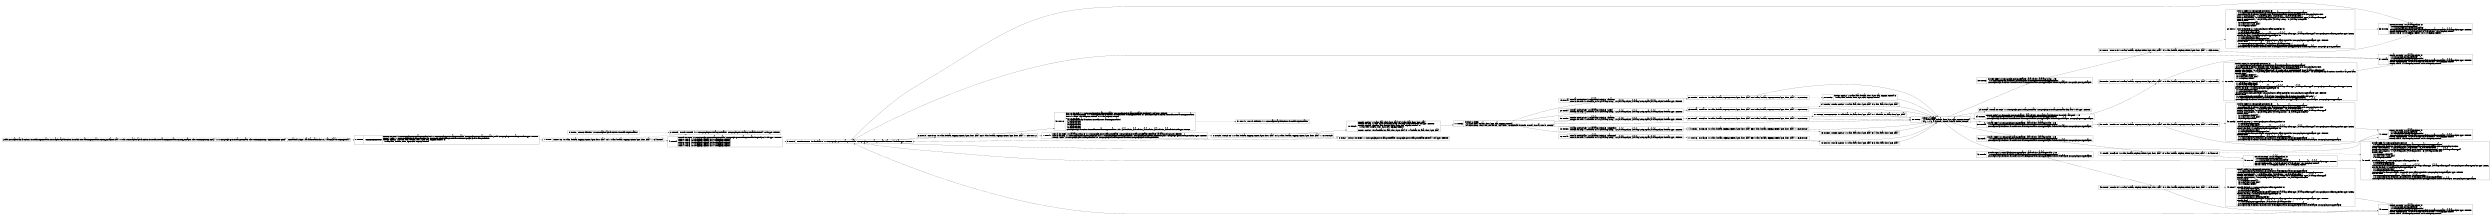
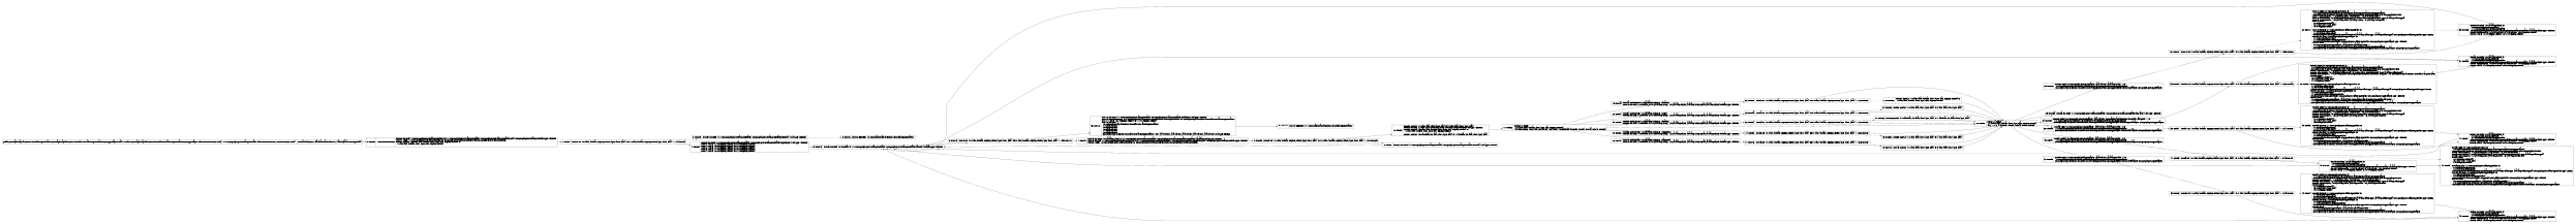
  digraph {
    rankdir=LR
    node [shape=record]
    n1 [label="{0\:\ 0x0000|MTH_ENTER_BLOCK\l|0x0000: INVOKE  (r0 I:com.google.gson.stream.JsonToken) = (r11 I:com.google.gson.stream.JsonReader) com.google.gson.stream.JsonReader.peek():com.google.gson.stream.JsonToken type: VIRTUAL \l0x0004: SGET  (r1 I:com.google.gson.stream.JsonToken) =  com.google.gson.stream.JsonToken.NULL com.google.gson.stream.JsonToken \l0x0006: CONST  (r2 I:?[int, float, boolean, short, byte, char, OBJECT, ARRAY]) = \l  (0 ?[int, float, boolean, short, byte, char, OBJECT, ARRAY])\l \l}"]
    n2 [label="{1\:\ 0x0007|0x0007: IF  (r0 I:?[int, boolean, OBJECT, ARRAY, byte, short, char]) != (r1 I:?[int, boolean, OBJECT, ARRAY, byte, short, char])  \-\> B:4:0x000d \l}"]
    n3 [label="{2\:\ 0x0009|0x0009: INVOKE  (r11 I:com.google.gson.stream.JsonReader) com.google.gson.stream.JsonReader.nextNull():void type: VIRTUAL \l}"]
    n4 [label="{4\:\ 0x000d|0x000d: INVOKE  (r11 I:com.google.gson.stream.JsonReader) com.google.gson.stream.JsonReader.beginObject():void type: VIRTUAL \l0x0010: MOVE  (r4 I:?[OBJECT, ARRAY]) = (r2 I:?[OBJECT, ARRAY]) \l0x0011: MOVE  (r5 I:?[OBJECT, ARRAY]) = (r4 I:?[OBJECT, ARRAY]) \l0x0012: MOVE  (r6 I:?[OBJECT, ARRAY]) = (r5 I:?[OBJECT, ARRAY]) \l0x0013: MOVE  (r7 I:?[OBJECT, ARRAY]) = (r6 I:?[OBJECT, ARRAY]) \l0x0014: MOVE  (r8 I:?[OBJECT, ARRAY]) = (r7 I:?[OBJECT, ARRAY]) \l}"]
    n5 [label="{3\:\ 0x000c|0x000c: RETURN  (r2 I:com.mapbox.api.directions.v5.models.LegAnnotation) \l}"]
    n6 [label="{5\:\ 0x0015|0x0015: INVOKE  (r0 I:boolean) = (r11 I:com.google.gson.stream.JsonReader) com.google.gson.stream.JsonReader.hasNext():boolean type: VIRTUAL \l}"]
    n7 [label="{6\:\ 0x0019|0x0019: IF  (r0 I:?[int, boolean, OBJECT, ARRAY, byte, short, char]) == (0 ?[int, boolean, OBJECT, ARRAY, byte, short, char])  \-\> B:50:0x0112 \l}"]
    n8 [label="{7\:\ 0x001b|0x001b: INVOKE  (r0 I:java.lang.String) = (r11 I:com.google.gson.stream.JsonReader) com.google.gson.stream.JsonReader.nextName():java.lang.String type: VIRTUAL \l0x001f: INVOKE  (r1 I:com.google.gson.stream.JsonToken) = (r11 I:com.google.gson.stream.JsonReader) com.google.gson.stream.JsonReader.peek():com.google.gson.stream.JsonToken type: VIRTUAL \l0x0023: SGET  (r2 I:com.google.gson.stream.JsonToken) =  com.google.gson.stream.JsonToken.NULL com.google.gson.stream.JsonToken \l}"]
    n9 [label="{50\:\ 0x0112|0x0112: INVOKE  (r11 I:com.google.gson.stream.JsonReader) com.google.gson.stream.JsonReader.endObject():void type: VIRTUAL \l0x0115: NEW_INSTANCE  (r11 I:com.mapbox.api.directions.v5.models.AutoValue_LegAnnotation) =  com.mapbox.api.directions.v5.models.AutoValue_LegAnnotation \l0x0117: MOVE  (r3 I:?[OBJECT, ARRAY]) = (r11 I:?[OBJECT, ARRAY]) \l0x0118: INVOKE  \l  (r3 I:com.mapbox.api.directions.v5.models.AutoValue_LegAnnotation)\l  (r4 I:java.util.List)\l  (r5 I:java.util.List)\l  (r6 I:java.util.List)\l  (r7 I:java.util.List)\l  (r8 I:java.util.List)\l com.mapbox.api.directions.v5.models.AutoValue_LegAnnotation.\<init\>(java.util.List, java.util.List, java.util.List, java.util.List, java.util.List):void type: DIRECT \l}"]
    n10 [label="{8\:\ 0x0025|0x0025: IF  (r1 I:?[int, boolean, OBJECT, ARRAY, byte, short, char]) != (r2 I:?[int, boolean, OBJECT, ARRAY, byte, short, char])  \-\> B:10:0x002b \l}"]
    n11 [label="{51\:\ 0x011b|0x011b: RETURN  (r11 I:com.mapbox.api.directions.v5.models.LegAnnotation) \l}"]
    n12 [label="{9\:\ 0x0027|0x0027: INVOKE  (r11 I:com.google.gson.stream.JsonReader) com.google.gson.stream.JsonReader.nextNull():void type: VIRTUAL \l}"]
    n13 [label="{10\:\ 0x002b|0x002b: CONST  (r1 I:?[int, float, short, byte, char]) = (\-1 ?[int, float, short, byte, char]) \l0x002c: INVOKE  (r2 I:int) = (r0 I:java.lang.String) java.lang.String.hashCode():int type: VIRTUAL \l0x0030: CONST  (r3 I:?[int, float, boolean, short, byte, char, OBJECT, ARRAY]) = \l  (0 ?[int, float, boolean, short, byte, char, OBJECT, ARRAY])\l \l0x0031: CONST  (r9 I:?[boolean, int, float, short, byte, char]) = (1 ?[boolean, int, float, short, byte, char]) \l}"]
    n14 [label="{11\:\ 0x0032|0x0032: SWITCH  \l  (r2 I:?[int, float, boolean, short, byte, char, OBJECT, ARRAY])\l k:[\-1992012396, 109641799, 288459765, 426449251, 1616533543] t:[0x005e, 0x0054, 0x004a, 0x0040, 0x0036] \l}"]
    n15 [label="{13\:\ 0x0036|0x0036: CONST_STR  (r2 I:java.lang.String) =  \"congestion\" \l0x0038: INVOKE  (r0 I:boolean) = (r0 I:java.lang.String), (r2 I:java.lang.Object) java.lang.String.equals(java.lang.Object):boolean type: VIRTUAL \l}"]
    n16 [label="{16\:\ 0x0040|0x0040: CONST_STR  (r2 I:java.lang.String) =  \"maxspeed\" \l0x0042: INVOKE  (r0 I:boolean) = (r0 I:java.lang.String), (r2 I:java.lang.Object) java.lang.String.equals(java.lang.Object):boolean type: VIRTUAL \l}"]
    n17 [label="{19\:\ 0x004a|0x004a: CONST_STR  (r2 I:java.lang.String) =  \"distance\" \l0x004c: INVOKE  (r0 I:boolean) = (r0 I:java.lang.String), (r2 I:java.lang.Object) java.lang.String.equals(java.lang.Object):boolean type: VIRTUAL \l}"]
    n18 [label="{22\:\ 0x0054|0x0054: CONST_STR  (r2 I:java.lang.String) =  \"speed\" \l0x0056: INVOKE  (r0 I:boolean) = (r0 I:java.lang.String), (r2 I:java.lang.Object) java.lang.String.equals(java.lang.Object):boolean type: VIRTUAL \l}"]
    n19 [label="{25\:\ 0x005e|0x005e: CONST_STR  (r2 I:java.lang.String) =  \"duration\" \l0x0060: INVOKE  (r0 I:boolean) = (r0 I:java.lang.String), (r2 I:java.lang.Object) java.lang.String.equals(java.lang.Object):boolean type: VIRTUAL \l}"]
    n20 [label="{28\:\ 0x0067|0x0067: SWITCH  \l  (r1 I:?[int, float, boolean, short, byte, char, OBJECT, ARRAY])\l k:[0, 1, 2, 3, 4] t:[0x00f1, 0x00d0, 0x00af, 0x008e, 0x006e] \l}"]
    n21 [label="{14\:\ 0x003c|0x003c: IF  (r0 I:?[int, boolean, OBJECT, ARRAY, byte, short, char]) == (0 ?[int, boolean, OBJECT, ARRAY, byte, short, char])  \-\> B:28:0x0067 \l}"]
    n22 [label="{17\:\ 0x0046|0x0046: IF  (r0 I:?[int, boolean, OBJECT, ARRAY, byte, short, char]) == (0 ?[int, boolean, OBJECT, ARRAY, byte, short, char])  \-\> B:28:0x0067 \l}"]
    n23 [label="{20\:\ 0x0050|0x0050: IF  (r0 I:?[int, boolean, OBJECT, ARRAY, byte, short, char]) == (0 ?[int, boolean, OBJECT, ARRAY, byte, short, char])  \-\> B:28:0x0067 \l}"]
    n24 [label="{23\:\ 0x005a|0x005a: IF  (r0 I:?[int, boolean, OBJECT, ARRAY, byte, short, char]) == (0 ?[int, boolean, OBJECT, ARRAY, byte, short, char])  \-\> B:28:0x0067 \l}"]
    n25 [label="{26\:\ 0x0064|0x0064: IF  (r0 I:?[int, boolean, OBJECT, ARRAY, byte, short, char]) == (0 ?[int, boolean, OBJECT, ARRAY, byte, short, char])  \-\> B:28:0x0067 \l}"]
    n26 [label="{29\:\ 0x006a|0x006a: INVOKE  (r11 I:com.google.gson.stream.JsonReader) com.google.gson.stream.JsonReader.skipValue():void type: VIRTUAL \l}"]
    n27 [label="{30\:\ 0x006e|0x006e: IGET  (r0 I:com.google.gson.TypeAdapter\<java.util.List\<java.lang.String\>\>) = \l  (r10 I:com.mapbox.api.directions.v5.models.AutoValue_LegAnnotation$GsonTypeAdapter)\l com.mapbox.api.directions.v5.models.AutoValue_LegAnnotation.GsonTypeAdapter.list__string_adapter com.google.gson.TypeAdapter \l}"]
    n28 [label="{34\:\ 0x008e|0x008e: IGET  (r0 I:com.google.gson.TypeAdapter\<java.util.List\<com.mapbox.api.directions.v5.models.MaxSpeed\>\>) = \l  (r10 I:com.mapbox.api.directions.v5.models.AutoValue_LegAnnotation$GsonTypeAdapter)\l com.mapbox.api.directions.v5.models.AutoValue_LegAnnotation.GsonTypeAdapter.list__maxSpeed_adapter com.google.gson.TypeAdapter \l}"]
    n29 [label="{38\:\ 0x00af|0x00af: IGET  (r0 I:com.google.gson.TypeAdapter\<java.util.List\<java.lang.Double\>\>) = \l  (r10 I:com.mapbox.api.directions.v5.models.AutoValue_LegAnnotation$GsonTypeAdapter)\l com.mapbox.api.directions.v5.models.AutoValue_LegAnnotation.GsonTypeAdapter.list__double_adapter com.google.gson.TypeAdapter \l}"]
    n30 [label="{42\:\ 0x00d0|0x00d0: IGET  (r0 I:com.google.gson.TypeAdapter\<java.util.List\<java.lang.Double\>\>) = \l  (r10 I:com.mapbox.api.directions.v5.models.AutoValue_LegAnnotation$GsonTypeAdapter)\l com.mapbox.api.directions.v5.models.AutoValue_LegAnnotation.GsonTypeAdapter.list__double_adapter com.google.gson.TypeAdapter \l}"]
    n31 [label="{46\:\ 0x00f1|0x00f1: IGET  (r0 I:com.google.gson.TypeAdapter\<java.util.List\<java.lang.Double\>\>) = \l  (r10 I:com.mapbox.api.directions.v5.models.AutoValue_LegAnnotation$GsonTypeAdapter)\l com.mapbox.api.directions.v5.models.AutoValue_LegAnnotation.GsonTypeAdapter.list__double_adapter com.google.gson.TypeAdapter \l}"]
    n32 [label="{15\:\ 0x003e|0x003e: CONST  (r1 I:?[int, float, short, byte, char]) = (4 ?[int, float, short, byte, char]) \l}"]
    n33 [label="{18\:\ 0x0048|0x0048: CONST  (r1 I:?[int, float, short, byte, char]) = (3 ?[int, float, short, byte, char]) \l}"]
    n34 [label="{21\:\ 0x0052|0x0052: CONST  (r1 I:?[int, float, boolean, short, byte, char, OBJECT, ARRAY]) = \l  (0 ?[int, float, boolean, short, byte, char, OBJECT, ARRAY])\l \l}"]
    n35 [label="{24\:\ 0x005c|0x005c: CONST  (r1 I:?[int, float, short, byte, char]) = (2 ?[int, float, short, byte, char]) \l}"]
    n36 [label="{27\:\ 0x0066|0x0066: CONST  (r1 I:?[boolean, int, float, short, byte, char]) = (1 ?[boolean, int, float, short, byte, char]) \l}"]
    n37 [label="{31\:\ 0x0070|0x0070: IF  (r0 I:?[int, boolean, OBJECT, ARRAY, byte, short, char]) != (0 ?[int, boolean, OBJECT, ARRAY, byte, short, char])  \-\> B:33:0x0086 \l}"]
    n38 [label="{35\:\ 0x0090|0x0090: IF  (r0 I:?[int, boolean, OBJECT, ARRAY, byte, short, char]) != (0 ?[int, boolean, OBJECT, ARRAY, byte, short, char])  \-\> B:37:0x00a6 \l}"]
    n39 [label="{39\:\ 0x00b1|0x00b1: IF  (r0 I:?[int, boolean, OBJECT, ARRAY, byte, short, char]) != (0 ?[int, boolean, OBJECT, ARRAY, byte, short, char])  \-\> B:41:0x00c7 \l}"]
    n40 [label="{43\:\ 0x00d2|0x00d2: IF  (r0 I:?[int, boolean, OBJECT, ARRAY, byte, short, char]) != (0 ?[int, boolean, OBJECT, ARRAY, byte, short, char])  \-\> B:45:0x00e8 \l}"]
    n41 [label="{47\:\ 0x00f3|0x00f3: IF  (r0 I:?[int, boolean, OBJECT, ARRAY, byte, short, char]) != (0 ?[int, boolean, OBJECT, ARRAY, byte, short, char])  \-\> B:49:0x0109 \l}"]
    n42 [label="{32\:\ 0x0072|0x0072: IGET  (r0 I:com.google.gson.Gson) = \l  (r10 I:com.mapbox.api.directions.v5.models.AutoValue_LegAnnotation$GsonTypeAdapter)\l com.mapbox.api.directions.v5.models.AutoValue_LegAnnotation.GsonTypeAdapter.gson com.google.gson.Gson \l0x0074: CONST_CLASS  (r1 I:java.lang.Class\<java.util.List\>) =  java.util.List.class \l0x0076: NEW_ARRAY  (r2 I:java.lang.reflect.Type[]) = (r9 I:int A[IMMUTABLE_TYPE]) type: java.lang.reflect.Type[] \l0x0078: CONST_CLASS  (r8 I:java.lang.Class\<java.lang.String\>) =  java.lang.String.class \l0x007a: APUT  \l  (r2 I:?[OBJECT, ARRAY][])\l  (r3 I:?[int, short, byte, char])\l  (r8 I:?[OBJECT, ARRAY])\l \l0x007c: INVOKE  (r1 I:com.google.gson.reflect.TypeToken) = \l  (r1 I:java.lang.reflect.Type)\l  (r2 I:java.lang.reflect.Type[])\l com.google.gson.reflect.TypeToken.getParameterized(java.lang.reflect.Type, java.lang.reflect.Type[]):com.google.gson.reflect.TypeToken type: STATIC \l0x0080: INVOKE  (r0 I:com.google.gson.TypeAdapter) = \l  (r0 I:com.google.gson.Gson)\l  (r1 I:com.google.gson.reflect.TypeToken)\l com.google.gson.Gson.getAdapter(com.google.gson.reflect.TypeToken):com.google.gson.TypeAdapter type: VIRTUAL \l0x0084: IPUT  \l  (r0 I:com.google.gson.TypeAdapter\<java.util.List\<java.lang.String\>\>)\l  (r10 I:com.mapbox.api.directions.v5.models.AutoValue_LegAnnotation$GsonTypeAdapter)\l com.mapbox.api.directions.v5.models.AutoValue_LegAnnotation.GsonTypeAdapter.list__string_adapter com.google.gson.TypeAdapter \l}"]
    n43 [label="{33\:\ 0x0086|0x0086: INVOKE  (r0 I:java.lang.Object) = \l  (r0 I:com.google.gson.TypeAdapter)\l  (r11 I:com.google.gson.stream.JsonReader)\l com.google.gson.TypeAdapter.read(com.google.gson.stream.JsonReader):java.lang.Object type: VIRTUAL \l0x008a: CHECK_CAST  (r0 I:java.util.List) = (java.util.List) (r0 I:?[OBJECT, ARRAY]) \l0x008c: MOVE  (r8 I:?[OBJECT, ARRAY]) = (r0 I:?[OBJECT, ARRAY]) \l}"]
    n44 [label="{36\:\ 0x0092|0x0092: IGET  (r0 I:com.google.gson.Gson) = \l  (r10 I:com.mapbox.api.directions.v5.models.AutoValue_LegAnnotation$GsonTypeAdapter)\l com.mapbox.api.directions.v5.models.AutoValue_LegAnnotation.GsonTypeAdapter.gson com.google.gson.Gson \l0x0094: CONST_CLASS  (r1 I:java.lang.Class\<java.util.List\>) =  java.util.List.class \l0x0096: NEW_ARRAY  (r2 I:java.lang.reflect.Type[]) = (r9 I:int A[IMMUTABLE_TYPE]) type: java.lang.reflect.Type[] \l0x0098: CONST_CLASS  (r7 I:java.lang.Class\<com.mapbox.api.directions.v5.models.MaxSpeed\>) =  com.mapbox.api.directions.v5.models.MaxSpeed.class \l0x009a: APUT  \l  (r2 I:?[OBJECT, ARRAY][])\l  (r3 I:?[int, short, byte, char])\l  (r7 I:?[OBJECT, ARRAY])\l \l0x009c: INVOKE  (r1 I:com.google.gson.reflect.TypeToken) = \l  (r1 I:java.lang.reflect.Type)\l  (r2 I:java.lang.reflect.Type[])\l com.google.gson.reflect.TypeToken.getParameterized(java.lang.reflect.Type, java.lang.reflect.Type[]):com.google.gson.reflect.TypeToken type: STATIC \l0x00a0: INVOKE  (r0 I:com.google.gson.TypeAdapter) = \l  (r0 I:com.google.gson.Gson)\l  (r1 I:com.google.gson.reflect.TypeToken)\l com.google.gson.Gson.getAdapter(com.google.gson.reflect.TypeToken):com.google.gson.TypeAdapter type: VIRTUAL \l0x00a4: IPUT  \l  (r0 I:com.google.gson.TypeAdapter\<java.util.List\<com.mapbox.api.directions.v5.models.MaxSpeed\>\>)\l  (r10 I:com.mapbox.api.directions.v5.models.AutoValue_LegAnnotation$GsonTypeAdapter)\l com.mapbox.api.directions.v5.models.AutoValue_LegAnnotation.GsonTypeAdapter.list__maxSpeed_adapter com.google.gson.TypeAdapter \l}"]
    n45 [label="{37\:\ 0x00a6|0x00a6: INVOKE  (r0 I:java.lang.Object) = \l  (r0 I:com.google.gson.TypeAdapter)\l  (r11 I:com.google.gson.stream.JsonReader)\l com.google.gson.TypeAdapter.read(com.google.gson.stream.JsonReader):java.lang.Object type: VIRTUAL \l0x00aa: CHECK_CAST  (r0 I:java.util.List) = (java.util.List) (r0 I:?[OBJECT, ARRAY]) \l0x00ac: MOVE  (r7 I:?[OBJECT, ARRAY]) = (r0 I:?[OBJECT, ARRAY]) \l}"]
    n46 [label="{40\:\ 0x00b3|0x00b3: IGET  (r0 I:com.google.gson.Gson) = \l  (r10 I:com.mapbox.api.directions.v5.models.AutoValue_LegAnnotation$GsonTypeAdapter)\l com.mapbox.api.directions.v5.models.AutoValue_LegAnnotation.GsonTypeAdapter.gson com.google.gson.Gson \l0x00b5: CONST_CLASS  (r1 I:java.lang.Class\<java.util.List\>) =  java.util.List.class \l0x00b7: NEW_ARRAY  (r2 I:java.lang.reflect.Type[]) = (r9 I:int A[IMMUTABLE_TYPE]) type: java.lang.reflect.Type[] \l0x00b9: CONST_CLASS  (r6 I:java.lang.Class\<java.lang.Double\>) =  java.lang.Double.class \l0x00bb: APUT  \l  (r2 I:?[OBJECT, ARRAY][])\l  (r3 I:?[int, short, byte, char])\l  (r6 I:?[OBJECT, ARRAY])\l \l0x00bd: INVOKE  (r1 I:com.google.gson.reflect.TypeToken) = \l  (r1 I:java.lang.reflect.Type)\l  (r2 I:java.lang.reflect.Type[])\l com.google.gson.reflect.TypeToken.getParameterized(java.lang.reflect.Type, java.lang.reflect.Type[]):com.google.gson.reflect.TypeToken type: STATIC \l0x00c1: INVOKE  (r0 I:com.google.gson.TypeAdapter) = \l  (r0 I:com.google.gson.Gson)\l  (r1 I:com.google.gson.reflect.TypeToken)\l com.google.gson.Gson.getAdapter(com.google.gson.reflect.TypeToken):com.google.gson.TypeAdapter type: VIRTUAL \l0x00c5: IPUT  \l  (r0 I:com.google.gson.TypeAdapter\<java.util.List\<java.lang.Double\>\>)\l  (r10 I:com.mapbox.api.directions.v5.models.AutoValue_LegAnnotation$GsonTypeAdapter)\l com.mapbox.api.directions.v5.models.AutoValue_LegAnnotation.GsonTypeAdapter.list__double_adapter com.google.gson.TypeAdapter \l}"]
    n47 [label="{41\:\ 0x00c7|0x00c7: INVOKE  (r0 I:java.lang.Object) = \l  (r0 I:com.google.gson.TypeAdapter)\l  (r11 I:com.google.gson.stream.JsonReader)\l com.google.gson.TypeAdapter.read(com.google.gson.stream.JsonReader):java.lang.Object type: VIRTUAL \l0x00cb: CHECK_CAST  (r0 I:java.util.List) = (java.util.List) (r0 I:?[OBJECT, ARRAY]) \l0x00cd: MOVE  (r6 I:?[OBJECT, ARRAY]) = (r0 I:?[OBJECT, ARRAY]) \l}"]
    n48 [label="{44\:\ 0x00d4|0x00d4: IGET  (r0 I:com.google.gson.Gson) = \l  (r10 I:com.mapbox.api.directions.v5.models.AutoValue_LegAnnotation$GsonTypeAdapter)\l com.mapbox.api.directions.v5.models.AutoValue_LegAnnotation.GsonTypeAdapter.gson com.google.gson.Gson \l0x00d6: CONST_CLASS  (r1 I:java.lang.Class\<java.util.List\>) =  java.util.List.class \l0x00d8: NEW_ARRAY  (r2 I:java.lang.reflect.Type[]) = (r9 I:int A[IMMUTABLE_TYPE]) type: java.lang.reflect.Type[] \l0x00da: CONST_CLASS  (r5 I:java.lang.Class\<java.lang.Double\>) =  java.lang.Double.class \l0x00dc: APUT  \l  (r2 I:?[OBJECT, ARRAY][])\l  (r3 I:?[int, short, byte, char])\l  (r5 I:?[OBJECT, ARRAY])\l \l0x00de: INVOKE  (r1 I:com.google.gson.reflect.TypeToken) = \l  (r1 I:java.lang.reflect.Type)\l  (r2 I:java.lang.reflect.Type[])\l com.google.gson.reflect.TypeToken.getParameterized(java.lang.reflect.Type, java.lang.reflect.Type[]):com.google.gson.reflect.TypeToken type: STATIC \l0x00e2: INVOKE  (r0 I:com.google.gson.TypeAdapter) = \l  (r0 I:com.google.gson.Gson)\l  (r1 I:com.google.gson.reflect.TypeToken)\l com.google.gson.Gson.getAdapter(com.google.gson.reflect.TypeToken):com.google.gson.TypeAdapter type: VIRTUAL \l0x00e6: IPUT  \l  (r0 I:com.google.gson.TypeAdapter\<java.util.List\<java.lang.Double\>\>)\l  (r10 I:com.mapbox.api.directions.v5.models.AutoValue_LegAnnotation$GsonTypeAdapter)\l com.mapbox.api.directions.v5.models.AutoValue_LegAnnotation.GsonTypeAdapter.list__double_adapter com.google.gson.TypeAdapter \l}"]
    n49 [label="{45\:\ 0x00e8|0x00e8: INVOKE  (r0 I:java.lang.Object) = \l  (r0 I:com.google.gson.TypeAdapter)\l  (r11 I:com.google.gson.stream.JsonReader)\l com.google.gson.TypeAdapter.read(com.google.gson.stream.JsonReader):java.lang.Object type: VIRTUAL \l0x00ec: CHECK_CAST  (r0 I:java.util.List) = (java.util.List) (r0 I:?[OBJECT, ARRAY]) \l0x00ee: MOVE  (r5 I:?[OBJECT, ARRAY]) = (r0 I:?[OBJECT, ARRAY]) \l}"]
    n50 [label="{48\:\ 0x00f5|0x00f5: IGET  (r0 I:com.google.gson.Gson) = \l  (r10 I:com.mapbox.api.directions.v5.models.AutoValue_LegAnnotation$GsonTypeAdapter)\l com.mapbox.api.directions.v5.models.AutoValue_LegAnnotation.GsonTypeAdapter.gson com.google.gson.Gson \l0x00f7: CONST_CLASS  (r1 I:java.lang.Class\<java.util.List\>) =  java.util.List.class \l0x00f9: NEW_ARRAY  (r2 I:java.lang.reflect.Type[]) = (r9 I:int A[IMMUTABLE_TYPE]) type: java.lang.reflect.Type[] \l0x00fb: CONST_CLASS  (r4 I:java.lang.Class\<java.lang.Double\>) =  java.lang.Double.class \l0x00fd: APUT  \l  (r2 I:?[OBJECT, ARRAY][])\l  (r3 I:?[int, short, byte, char])\l  (r4 I:?[OBJECT, ARRAY])\l \l0x00ff: INVOKE  (r1 I:com.google.gson.reflect.TypeToken) = \l  (r1 I:java.lang.reflect.Type)\l  (r2 I:java.lang.reflect.Type[])\l com.google.gson.reflect.TypeToken.getParameterized(java.lang.reflect.Type, java.lang.reflect.Type[]):com.google.gson.reflect.TypeToken type: STATIC \l0x0103: INVOKE  (r0 I:com.google.gson.TypeAdapter) = \l  (r0 I:com.google.gson.Gson)\l  (r1 I:com.google.gson.reflect.TypeToken)\l com.google.gson.Gson.getAdapter(com.google.gson.reflect.TypeToken):com.google.gson.TypeAdapter type: VIRTUAL \l0x0107: IPUT  \l  (r0 I:com.google.gson.TypeAdapter\<java.util.List\<java.lang.Double\>\>)\l  (r10 I:com.mapbox.api.directions.v5.models.AutoValue_LegAnnotation$GsonTypeAdapter)\l com.mapbox.api.directions.v5.models.AutoValue_LegAnnotation.GsonTypeAdapter.list__double_adapter com.google.gson.TypeAdapter \l}"]
    n51 [label="{49\:\ 0x0109|0x0109: INVOKE  (r0 I:java.lang.Object) = \l  (r0 I:com.google.gson.TypeAdapter)\l  (r11 I:com.google.gson.stream.JsonReader)\l com.google.gson.TypeAdapter.read(com.google.gson.stream.JsonReader):java.lang.Object type: VIRTUAL \l0x010d: CHECK_CAST  (r0 I:java.util.List) = (java.util.List) (r0 I:?[OBJECT, ARRAY]) \l0x010f: MOVE  (r4 I:?[OBJECT, ARRAY]) = (r0 I:?[OBJECT, ARRAY]) \l}"]
    n52 [label="{public com.mapbox.api.directions.v5.models.LegAnnotation com.mapbox.api.directions.v5.models.AutoValue_LegAnnotation.GsonTypeAdapter.read((r10 'this' I:com.mapbox.api.directions.v5.models.AutoValue_LegAnnotation$GsonTypeAdapter A[IMMUTABLE_TYPE, THIS]), (r11 I:com.google.gson.stream.JsonReader A[IMMUTABLE_TYPE, METHOD_ARGUMENT]))  | Annotation[SYSTEM, dalvik.annotation.Throws, \{value=[java.io.IOException]\}]\l}"]
    n1 -> n2
    n2 -> n3 [style=dashed]
    n2 -> n4
-   n5 -> n3
+   n3 -> n5
    n4 -> n6
    n6 -> n7
    n7 -> n8 [style=dashed]
    n7 -> n9
    n8 -> n10
    n9 -> n11
    n10 -> n12 [style=dashed]
    n10 -> n13
    n12 -> n6
    n13 -> n14
    n14 -> n15
    n14 -> n16
    n14 -> n17
    n14 -> n18
    n14 -> n19
    n14 -> n20
    n15 -> n21
    n16 -> n22
    n17 -> n23
    n18 -> n24
    n19 -> n25
    n20 -> n26
    n20 -> n27
    n20 -> n28
    n20 -> n29
    n20 -> n30
    n20 -> n31
    n21 -> n20
    n21 -> n32 [style=dashed]
    n22 -> n20
    n22 -> n33 [style=dashed]
    n23 -> n20
    n23 -> n34 [style=dashed]
    n24 -> n20
    n24 -> n35 [style=dashed]
    n25 -> n20
    n25 -> n36 [style=dashed]
    n27 -> n37
    n28 -> n38
    n29 -> n39
    n30 -> n40
    n31 -> n41
    n32 -> n20
    n33 -> n20
    n34 -> n20
    n35 -> n20
    n36 -> n20
    n37 -> n42 [style=dashed]
    n37 -> n43
    n38 -> n44 [style=dashed]
    n38 -> n45
    n39 -> n46 [style=dashed]
    n39 -> n47
    n40 -> n48 [style=dashed]
    n40 -> n49
    n41 -> n50 [style=dashed]
    n41 -> n51
    n42 -> n43
    n43 -> n6
    n44 -> n45
    n45 -> n6
    n46 -> n47
    n47 -> n6
    n48 -> n49
    n49 -> n6
    n51 -> n6
    n51 -> n50
    n52 -> n1
  }
